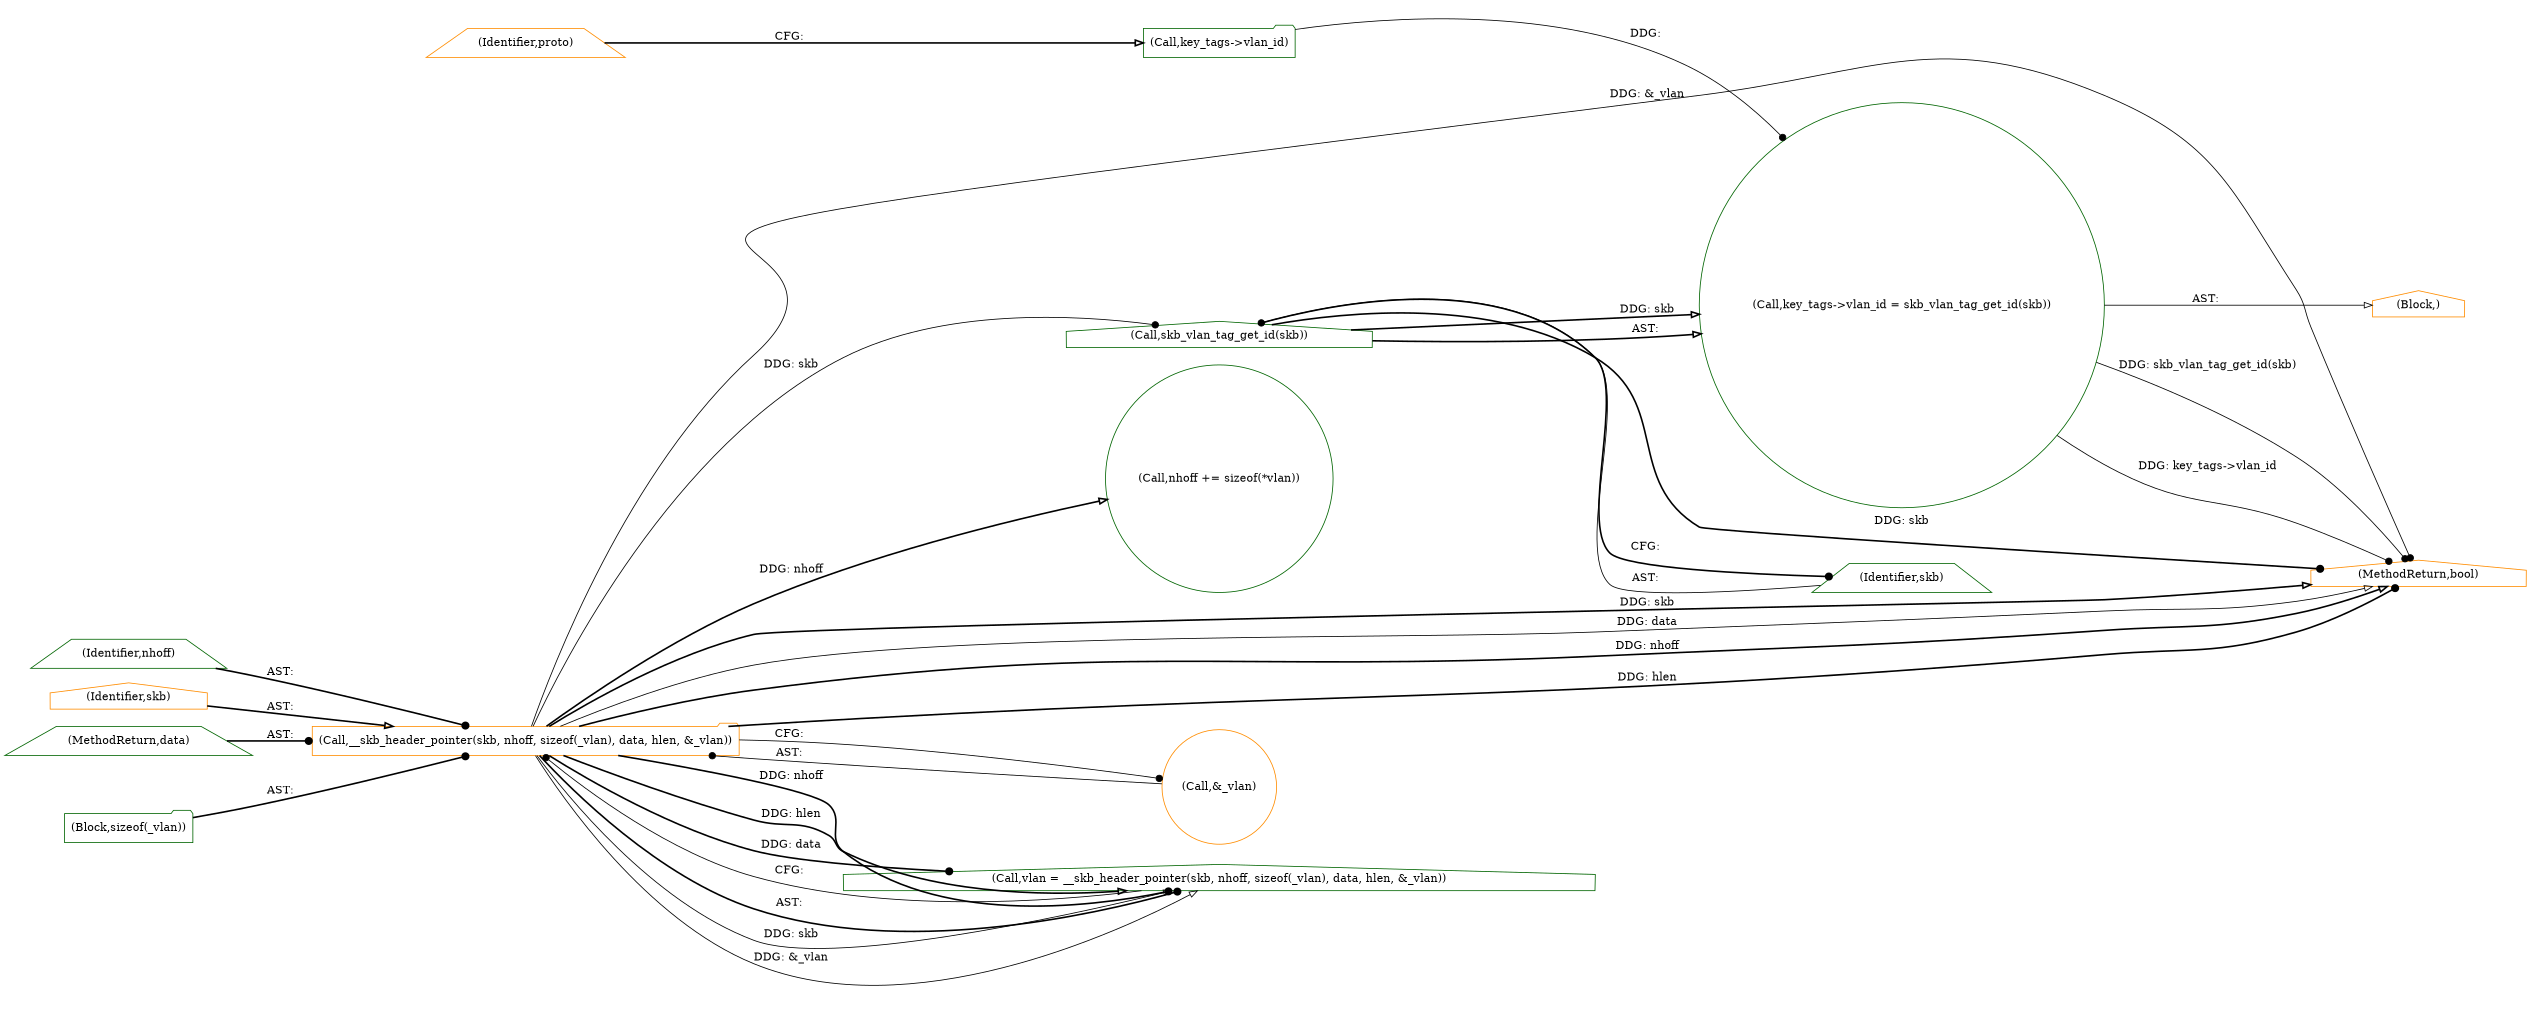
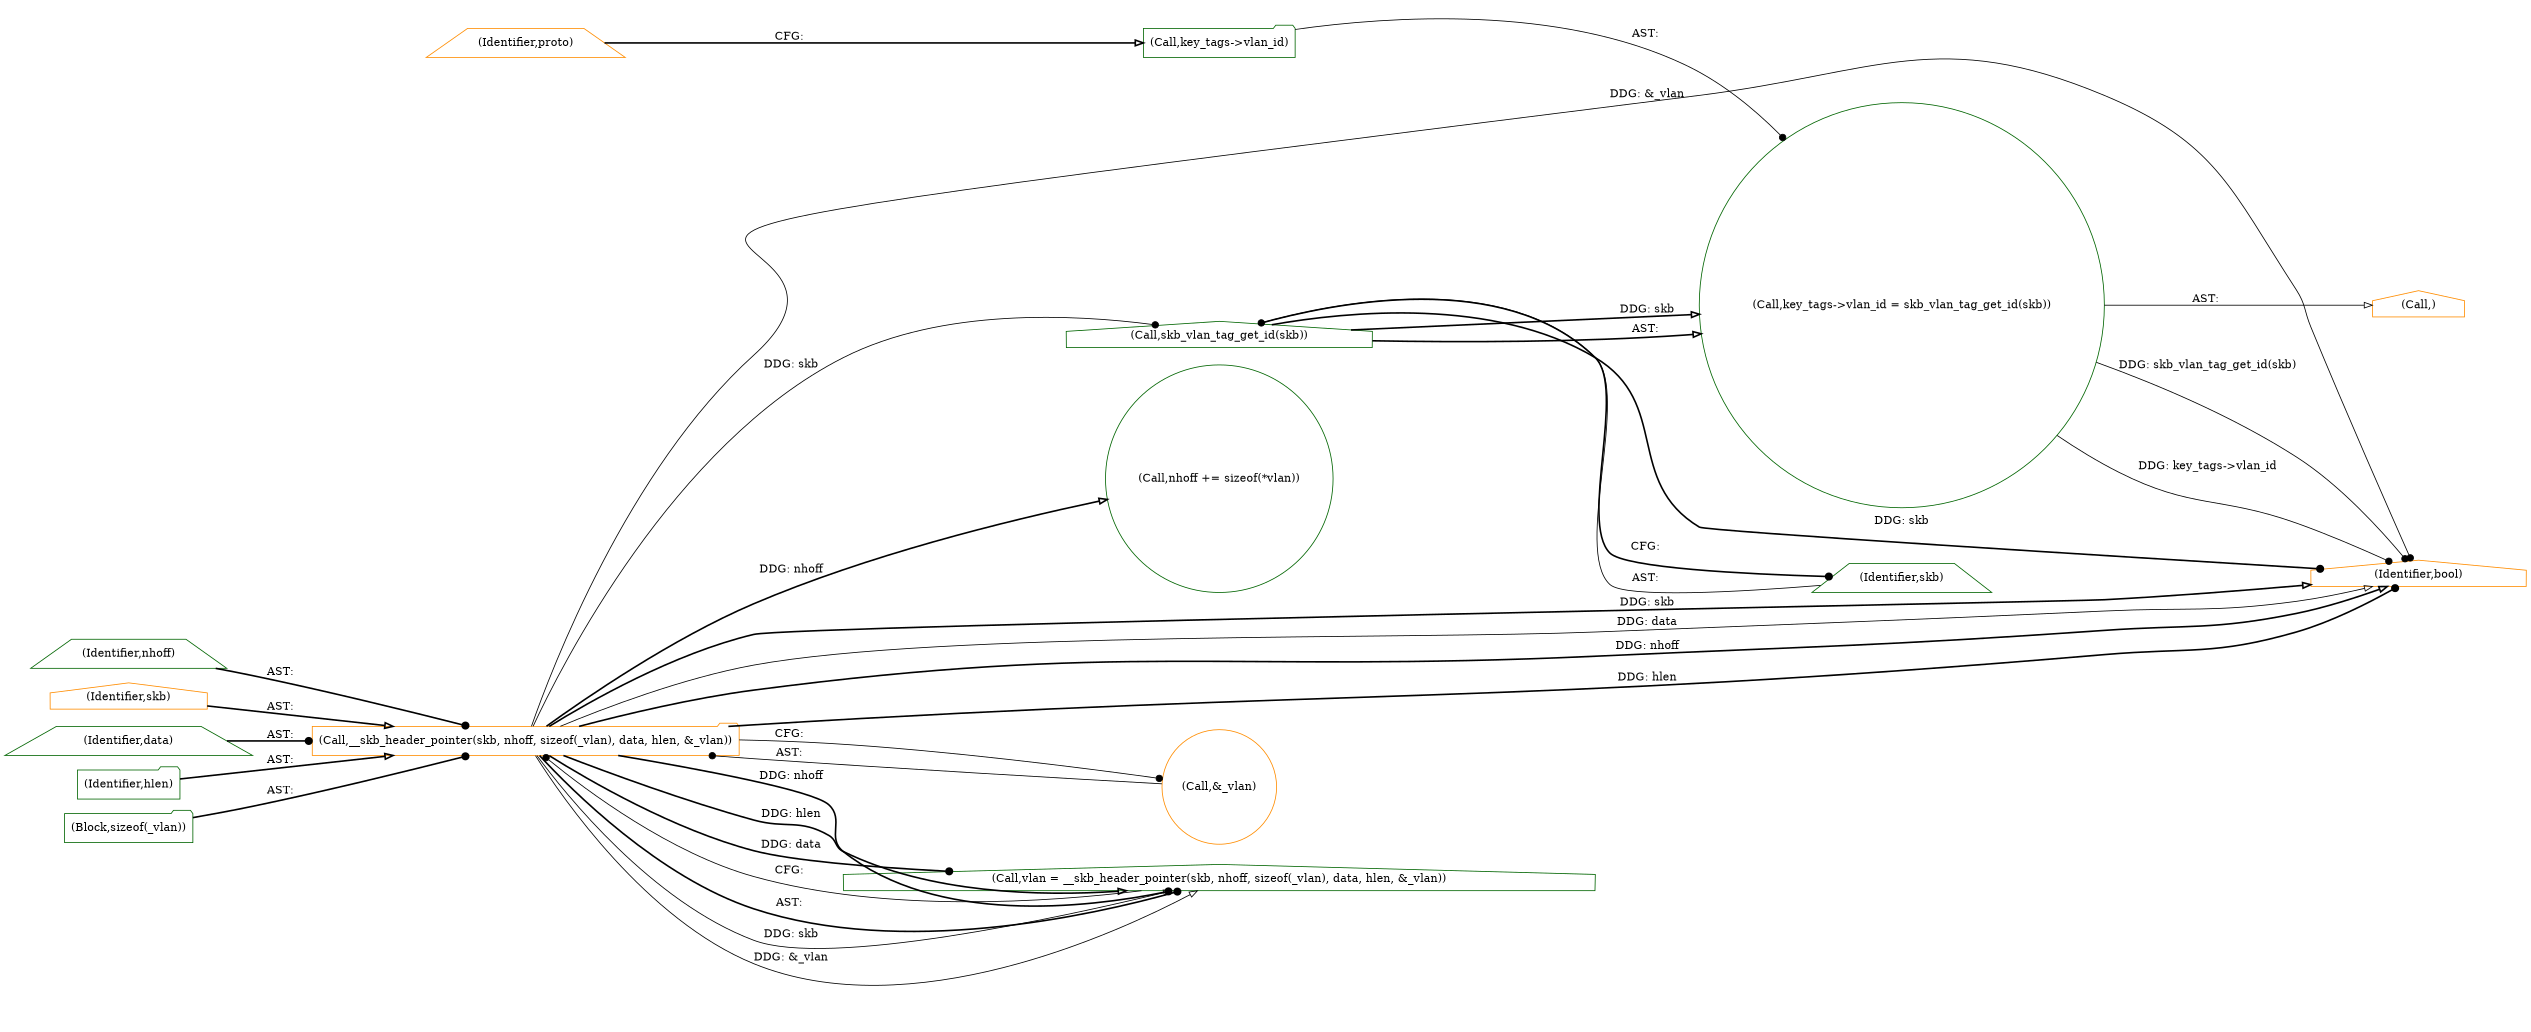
  digraph {
    rankdir=LR
    node [color=darkgreen shape=house]
    edge [arrowhead=dot style=bold]
    n1 [label="(Call,skb_vlan_tag_get_id(skb))"]
    n2 [label="(Call,key_tags->vlan_id = skb_vlan_tag_get_id(skb))" shape=circle]
-   n3 [color=darkorange label="(MethodReturn,bool)"]
+   n3 [color=darkorange label="(Identifier,bool)"]
    n4 [label="(Identifier,skb)" shape=trapezium]
-   n5 [color=darkorange label="(Block,)"]
+   n5 [color=darkorange label="(Call,)"]
    n6 [color=darkorange label="(Call,__skb_header_pointer(skb, nhoff, sizeof(_vlan), data, hlen, &_vlan))" shape=folder]
    n7 [label="(Call,vlan = __skb_header_pointer(skb, nhoff, sizeof(_vlan), data, hlen, &_vlan))"]
    n8 [color=darkorange label="(Call,&_vlan)" shape=circle]
    n9 [label="(Call,nhoff += sizeof(*vlan))" shape=circle]
    n10 [label="(Identifier,nhoff)" shape=trapezium]
    n11 [color=darkorange label="(Identifier,skb)"]
-   n12 [label="(MethodReturn,data)" shape=trapezium]
+   n12 [label="(Identifier,data)" shape=trapezium]
    n13 [color=darkorange label="(Identifier,proto)" shape=trapezium]
    n14 [label="(Call,key_tags->vlan_id)" shape=folder]
+   n15 [label="(Identifier,hlen)" shape=folder]
    n16 [label="(Block,sizeof(_vlan))" shape=folder]
    n1 -> n2 [arrowhead=onormal label="AST: "]
    n1 -> n2 [arrowhead=onormal label="DDG: skb"]
    n1 -> n3 [label="DDG: skb"]
    n1 -> n4 [label="CFG: "]
    n2 -> n3 [label="DDG: skb_vlan_tag_get_id(skb)" style=solid]
    n2 -> n3 [label="DDG: key_tags->vlan_id" style=solid]
    n2 -> n5 [arrowhead=onormal label="AST: " style=solid]
    n4 -> n1 [label="AST: " style=solid]
    n6 -> n1 [label="DDG: skb" style=solid]
    n6 -> n3 [arrowhead=onormal label="DDG: skb"]
    n6 -> n3 [arrowhead=onormal label="DDG: data" style=solid]
    n6 -> n3 [arrowhead=onormal label="DDG: nhoff"]
    n6 -> n3 [label="DDG: hlen"]
    n6 -> n3 [label="DDG: &_vlan" style=solid]
    n6 -> n7 [label="AST: "]
    n6 -> n7 [arrowhead=onormal label="DDG: skb" style=solid]
    n6 -> n7 [arrowhead=onormal label="DDG: &_vlan" style=solid]
    n6 -> n7 [label="DDG: nhoff"]
    n6 -> n7 [arrowhead=onormal label="DDG: hlen"]
    n6 -> n7 [label="DDG: data"]
    n6 -> n8 [label="CFG: " style=solid]
    n6 -> n9 [arrowhead=onormal label="DDG: nhoff"]
    n7 -> n6 [label="CFG: " style=solid]
    n8 -> n6 [label="AST: " style=solid]
    n10 -> n6 [label="AST: "]
    n11 -> n6 [arrowhead=onormal label="AST: "]
    n12 -> n6 [label="AST: "]
    n13 -> n14 [arrowhead=onormal label="CFG: "]
-   n14 -> n2 [label="DDG: " style=solid]
+   n14 -> n2 [label="AST: " style=solid]
+   n15 -> n6 [arrowhead=onormal label="AST: "]
    n16 -> n6 [label="AST: "]
  }
